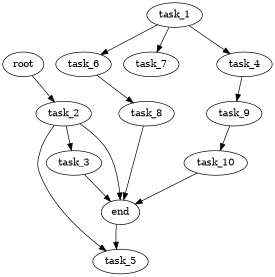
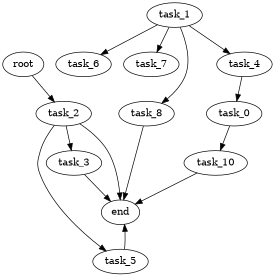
  digraph {
    root
    task_2
    task_1
    task_4
    task_6
    task_7
    task_3
    task_5
    end
-   task_9
+   task_9 [label=task_0]
    task_8
    task_10
    root -> task_2
    task_2 -> task_3
    task_2 -> task_5
    task_2 -> end
    task_1 -> task_4
    task_1 -> task_6
    task_1 -> task_7
    task_4 -> task_9
-   task_6 -> task_8
+   task_1 -> task_8
    task_3 -> end
-   end -> task_5
+   task_5 -> end
    task_9 -> task_10
    task_8 -> end
    task_10 -> end
  }
